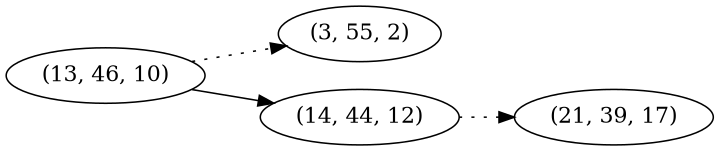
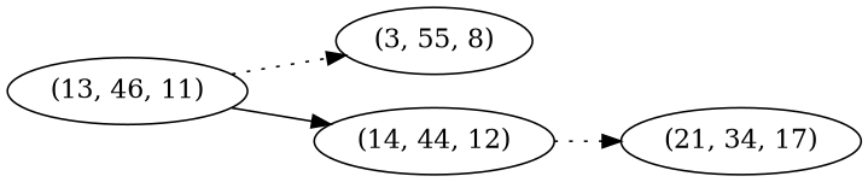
  digraph {
    rankdir=LR
    edge [style=dotted]
-   "(13, 46, 11)" [label="(13, 46, 10)"]
-   "(3, 55, 2)"
+   "(13, 46, 11)"
+   "(3, 55, 2)" [label="(3, 55, 8)"]
    "(14, 44, 12)"
-   "(21, 39, 17)"
+   "(21, 39, 17)" [label="(21, 34, 17)"]
    "(13, 46, 11)" -> "(3, 55, 2)"
    "(13, 46, 11)" -> "(14, 44, 12)" [style=solid]
    "(14, 44, 12)" -> "(21, 39, 17)"
  }
